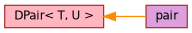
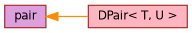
  digraph {
    rankdir=LR
    node [color=brown fontname=Helvetica fontsize=10 shape=record style=filled]
    n1 [fillcolor=plum height=0.2 label=pair width=0.4]
    n2 [fillcolor=lightpink height=0.2 label="DPair\< T, U \>" width=0.4]
-   n2 -> n1 [color=darkorange dir=back fontname=Helvetica fontsize=10 labelfontname=Helvetica labelfontsize=10 style=solid]
+   n1 -> n2 [color=darkorange dir=back fontname=Helvetica fontsize=10 labelfontname=Helvetica labelfontsize=10 style=solid]
  }
